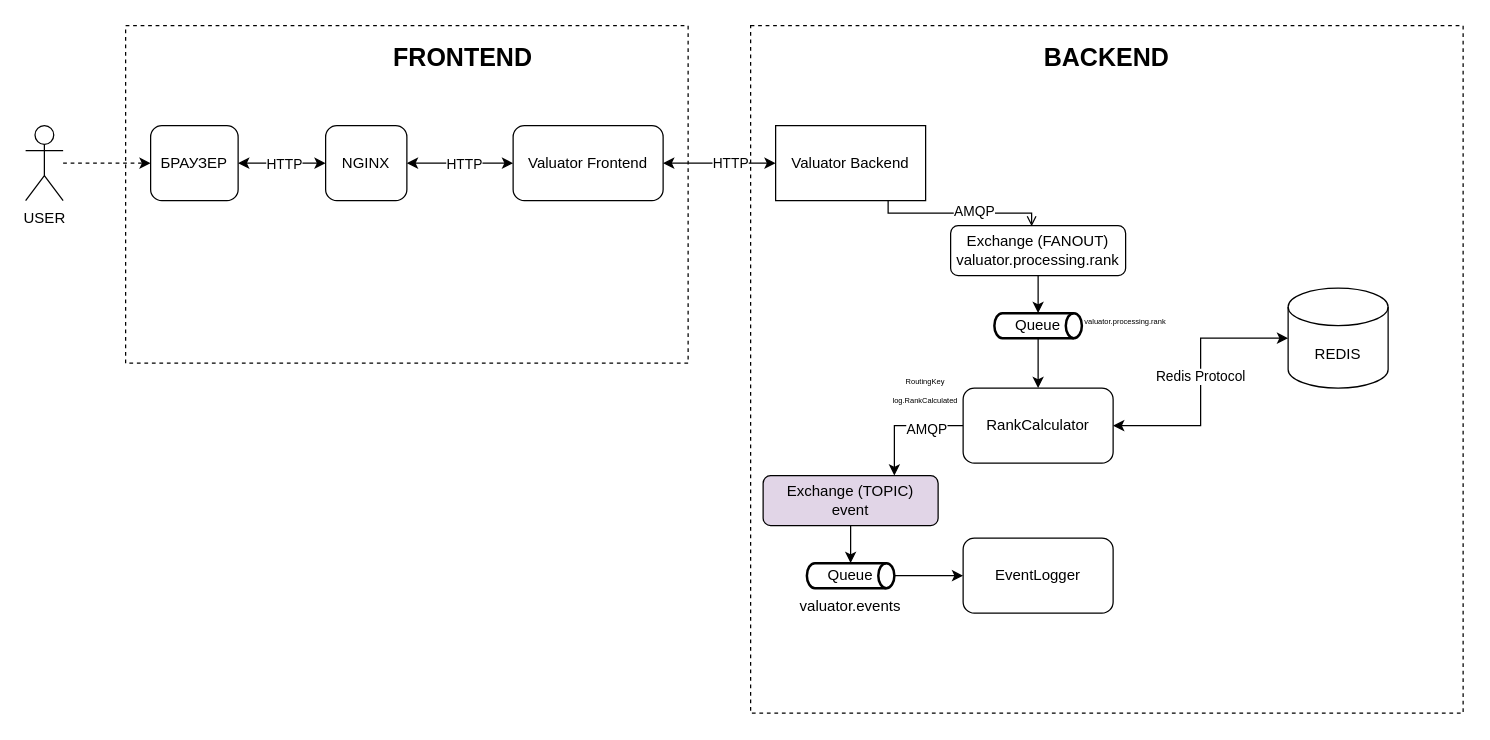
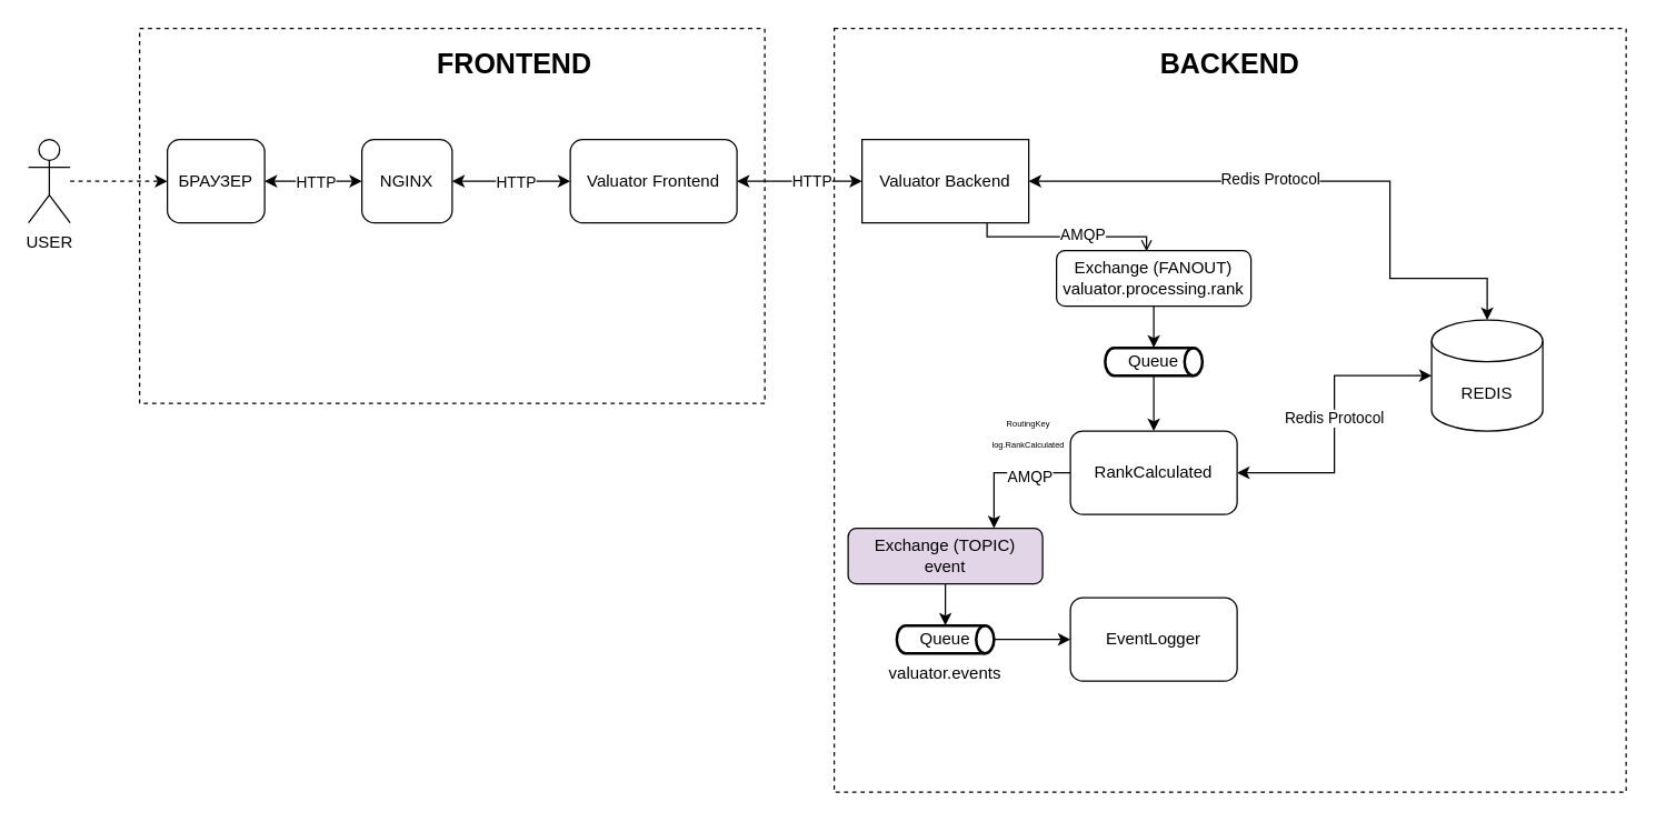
  <mxCell id="0" />
  <mxCell id="1" parent="0" />
  <mxCell id="2" value="" style="rounded=0;whiteSpace=wrap;html=1;dashed=1;" vertex="1" parent="1"><mxGeometry x="600" y="20" width="570" height="550" as="geometry" /></mxCell>
  <mxCell id="3" value="USER" style="shape=umlActor;verticalLabelPosition=bottom;verticalAlign=top;html=1;outlineConnect=0;" vertex="1" parent="1"><mxGeometry x="20" y="100" width="30" height="60" as="geometry" /></mxCell>
  <mxCell id="4" value="" style="rounded=0;whiteSpace=wrap;html=1;dashed=1;" vertex="1" parent="1"><mxGeometry y="20" width="450" height="270" as="geometry" x="100" /></mxCell>
  <mxCell id="5" value="&lt;font style=&quot;font-size: 20px;&quot;&gt;&lt;b&gt;FRONTEND&lt;/b&gt;&lt;/font&gt;" style="text;html=1;align=center;verticalAlign=middle;whiteSpace=wrap;rounded=0;" vertex="1" parent="1"><mxGeometry x="340" y="30" width="60" height="30" as="geometry" /></mxCell>
  <mxCell id="6" value="Valuator Frontend" style="rounded=1;whiteSpace=wrap;html=1;" vertex="1" parent="1"><mxGeometry x="410" y="100" width="120" height="60" as="geometry" /></mxCell>
  <mxCell id="7" value="&lt;b&gt;&lt;font style=&quot;font-size: 20px;&quot;&gt;BACKEND&lt;/font&gt;&lt;/b&gt;" style="text;html=1;align=center;verticalAlign=middle;whiteSpace=wrap;rounded=0;" vertex="1" parent="1"><mxGeometry x="855" y="30" width="60" height="30" as="geometry" /></mxCell>
  <mxCell id="8" value="NGINX" style="rounded=1;whiteSpace=wrap;html=1;" vertex="1" parent="1"><mxGeometry x="260" y="100" width="65" height="60" as="geometry" /></mxCell>
  <mxCell id="9" value="БРАУЗЕР" style="rounded=1;whiteSpace=wrap;html=1;" vertex="1" parent="1"><mxGeometry x="120" y="100" width="70" height="60" as="geometry" /></mxCell>
  <mxCell id="10" value="Valuator Backend" style="whiteSpace=wrap;html=1;rounded=0;" vertex="1" parent="1"><mxGeometry x="620" y="100" width="120" height="60" as="geometry" /></mxCell>
  <mxCell id="11" value="REDIS" style="shape=cylinder3;whiteSpace=wrap;html=1;boundedLbl=1;backgroundOutline=1;size=15;" vertex="1" parent="1"><mxGeometry x="1030" y="230" width="80" height="80" as="geometry" /></mxCell>
+ <mxCell id="12" value="" style="endArrow=classic;startArrow=classic;html=1;rounded=0;entryX=0.5;entryY=0;entryDx=0;entryDy=0;entryPerimeter=0;exitX=1;exitY=0.5;exitDx=0;exitDy=0;edgeStyle=orthogonalEdgeStyle;" edge="1" parent="1" source="10" target="11"><mxGeometry width="50" height="50" relative="1" as="geometry"><mxPoint x="760" y="210" as="sourcePoint" /><mxPoint x="810" y="160" as="targetPoint" /><Array as="points"><mxPoint x="1000" y="130" /><mxPoint x="1000" y="200" /><mxPoint x="1070" y="200" /></Array></mxGeometry></mxCell>
+ <mxCell id="13" value="Redis Protocol" style="edgeLabel;html=1;align=center;verticalAlign=middle;resizable=0;points=[];" vertex="1" connectable="0" parent="12"><mxGeometry x="-0.197" y="2" relative="1" as="geometry"><mxPoint as="offset" /></mxGeometry></mxCell>
  <mxCell id="14" value="Exchange (FANOUT)&lt;br&gt;valuator.processing.rank" style="rounded=1;whiteSpace=wrap;html=1;" vertex="1" parent="1"><mxGeometry x="760" y="180" width="140" height="40" as="geometry" /></mxCell>
  <mxCell id="15" style="edgeStyle=orthogonalEdgeStyle;rounded=0;orthogonalLoop=1;jettySize=auto;html=1;exitX=0.5;exitY=1;exitDx=0;exitDy=0;exitPerimeter=0;entryX=0.5;entryY=0;entryDx=0;entryDy=0;" edge="1" parent="1" source="16" target="26"><mxGeometry relative="1" as="geometry" /></mxCell>
  <mxCell id="16" value="Queue" style="strokeWidth=2;html=1;shape=mxgraph.flowchart.direct_data;whiteSpace=wrap;" vertex="1" parent="1"><mxGeometry x="795" y="250" width="70" height="20" as="geometry" /></mxCell>
  <mxCell id="17" style="edgeStyle=orthogonalEdgeStyle;rounded=0;orthogonalLoop=1;jettySize=auto;html=1;exitX=0.75;exitY=1;exitDx=0;exitDy=0;entryX=0.463;entryY=0.015;entryDx=0;entryDy=0;entryPerimeter=0;endArrow=open;" edge="1" parent="1" source="10" target="14"><mxGeometry relative="1" as="geometry"><Array as="points"><mxPoint x="710" y="170" /><mxPoint x="825" y="170" /></Array></mxGeometry></mxCell>
  <mxCell id="18" value="AMQP" style="edgeLabel;html=1;align=center;verticalAlign=middle;resizable=0;points=[];" vertex="1" connectable="0" parent="17"><mxGeometry x="0.154" y="2" relative="1" as="geometry"><mxPoint as="offset" /></mxGeometry></mxCell>
  <mxCell id="19" style="edgeStyle=orthogonalEdgeStyle;rounded=0;orthogonalLoop=1;jettySize=auto;html=1;exitX=0.5;exitY=1;exitDx=0;exitDy=0;entryX=0.5;entryY=0;entryDx=0;entryDy=0;entryPerimeter=0;" edge="1" parent="1" source="14" target="16"><mxGeometry relative="1" as="geometry" /></mxCell>
  <mxCell id="20" value="Exchange (TOPIC)&lt;br&gt;event" style="rounded=1;whiteSpace=wrap;html=1;fillColor=#e1d5e7;" vertex="1" parent="1"><mxGeometry x="610" y="380" width="140" height="40" as="geometry" /></mxCell>
  <mxCell id="21" style="edgeStyle=orthogonalEdgeStyle;rounded=0;orthogonalLoop=1;jettySize=auto;html=1;exitX=1;exitY=0.5;exitDx=0;exitDy=0;exitPerimeter=0;entryX=0;entryY=0.5;entryDx=0;entryDy=0;" edge="1" parent="1" source="22" target="28"><mxGeometry relative="1" as="geometry" /></mxCell>
  <mxCell id="22" value="Queue" style="strokeWidth=2;html=1;shape=mxgraph.flowchart.direct_data;whiteSpace=wrap;" vertex="1" parent="1"><mxGeometry x="645" y="450" width="70" height="20" as="geometry" /></mxCell>
  <mxCell id="23" style="edgeStyle=orthogonalEdgeStyle;rounded=0;orthogonalLoop=1;jettySize=auto;html=1;exitX=0.5;exitY=1;exitDx=0;exitDy=0;entryX=0.5;entryY=0;entryDx=0;entryDy=0;entryPerimeter=0;" edge="1" parent="1" source="20" target="22"><mxGeometry relative="1" as="geometry" /></mxCell>
  <mxCell id="24" style="edgeStyle=orthogonalEdgeStyle;rounded=0;orthogonalLoop=1;jettySize=auto;html=1;exitX=0;exitY=0.5;exitDx=0;exitDy=0;entryX=0.75;entryY=0;entryDx=0;entryDy=0;" edge="1" parent="1" source="26" target="20"><mxGeometry relative="1" as="geometry" /></mxCell>
  <mxCell id="25" value="AMQP" style="edgeLabel;html=1;align=center;verticalAlign=middle;resizable=0;points=[];" vertex="1" connectable="0" parent="24"><mxGeometry x="-0.365" y="2" relative="1" as="geometry"><mxPoint as="offset" /></mxGeometry></mxCell>
- <mxCell id="26" value="RankCalculator" style="rounded=1;whiteSpace=wrap;html=1;" vertex="1" parent="1"><mxGeometry x="770" y="310" width="120" height="60" as="geometry" /></mxCell>
+ <mxCell id="26" value="RankCalculated" style="rounded=1;whiteSpace=wrap;html=1;" vertex="1" parent="1"><mxGeometry x="770" y="310" width="120" height="60" as="geometry" /></mxCell>
  <mxCell id="27" value="&lt;font style=&quot;font-size: 6px;&quot;&gt;RoutingKey&lt;br&gt;log.RankCalculated&lt;/font&gt;" style="text;html=1;align=center;verticalAlign=middle;whiteSpace=wrap;rounded=0;" vertex="1" parent="1"><mxGeometry x="715" y="300" width="50" height="20" as="geometry" /></mxCell>
  <mxCell id="28" value="EventLogger" style="rounded=1;whiteSpace=wrap;html=1;" vertex="1" parent="1"><mxGeometry x="770" y="430" width="120" height="60" as="geometry" /></mxCell>
  <mxCell id="29" value="valuator.events" style="text;html=1;align=center;verticalAlign=middle;whiteSpace=wrap;rounded=0;" vertex="1" parent="1"><mxGeometry x="650" y="470" width="60" height="30" as="geometry" /></mxCell>
- <mxCell id="30" value="&lt;font style=&quot;font-size: 6px;&quot;&gt;valuator.processing.rank&lt;/font&gt;" style="text;html=1;align=center;verticalAlign=middle;whiteSpace=wrap;rounded=0;" vertex="1" parent="1"><mxGeometry x="870" y="240" width="60" height="30" as="geometry" /></mxCell>
  <mxCell id="31" style="edgeStyle=orthogonalEdgeStyle;rounded=0;orthogonalLoop=1;jettySize=auto;html=1;dashed=1;" edge="1" parent="1" source="3" target="9"><mxGeometry relative="1" as="geometry" /></mxCell>
  <mxCell id="32" value="" style="endArrow=classic;startArrow=classic;html=1;rounded=0;exitX=1;exitY=0.5;exitDx=0;exitDy=0;entryX=0;entryY=0.5;entryDx=0;entryDy=0;" edge="1" parent="1" source="9" target="8"><mxGeometry width="50" height="50" relative="1" as="geometry"><mxPoint x="260" y="170" as="sourcePoint" /><mxPoint x="310" y="120" as="targetPoint" /></mxGeometry></mxCell>
  <mxCell id="33" value="HTTP" style="edgeLabel;html=1;align=center;verticalAlign=middle;resizable=0;points=[];" vertex="1" connectable="0" parent="32"><mxGeometry x="0.031" relative="1" as="geometry"><mxPoint as="offset" /></mxGeometry></mxCell>
  <mxCell id="34" value="" style="endArrow=classic;startArrow=classic;html=1;rounded=0;exitX=1;exitY=0.5;exitDx=0;exitDy=0;entryX=0;entryY=0.5;entryDx=0;entryDy=0;" edge="1" parent="1" source="6" target="10"><mxGeometry width="50" height="50" relative="1" as="geometry"><mxPoint x="600" y="170" as="sourcePoint" /><mxPoint x="650" y="120" as="targetPoint" /></mxGeometry></mxCell>
  <mxCell id="35" value="HTTP" style="edgeLabel;html=1;align=center;verticalAlign=middle;resizable=0;points=[];" vertex="1" connectable="0" parent="34"><mxGeometry x="0.172" y="1" relative="1" as="geometry"><mxPoint as="offset" /></mxGeometry></mxCell>
  <mxCell id="36" value="" style="endArrow=classic;startArrow=classic;html=1;rounded=0;exitX=1;exitY=0.5;exitDx=0;exitDy=0;entryX=0;entryY=0.5;entryDx=0;entryDy=0;" edge="1" parent="1" source="8" target="6"><mxGeometry width="50" height="50" relative="1" as="geometry"><mxPoint x="440" y="160" as="sourcePoint" /><mxPoint x="490" y="110" as="targetPoint" /></mxGeometry></mxCell>
  <mxCell id="37" value="HTTP" style="edgeLabel;html=1;align=center;verticalAlign=middle;resizable=0;points=[];" vertex="1" connectable="0" parent="36"><mxGeometry x="0.069" relative="1" as="geometry"><mxPoint as="offset" /></mxGeometry></mxCell>
  <mxCell id="38" value="" style="endArrow=classic;startArrow=classic;html=1;rounded=0;exitX=1;exitY=0.5;exitDx=0;exitDy=0;entryX=0;entryY=0.5;entryDx=0;entryDy=0;entryPerimeter=0;edgeStyle=orthogonalEdgeStyle;" edge="1" parent="1" source="26" target="11"><mxGeometry width="50" height="50" relative="1" as="geometry"><mxPoint x="900" y="330" as="sourcePoint" /><mxPoint x="950" y="280" as="targetPoint" /></mxGeometry></mxCell>
  <mxCell id="39" value="Redis Protocol" style="edgeLabel;html=1;align=center;verticalAlign=middle;resizable=0;points=[];" vertex="1" connectable="0" parent="38"><mxGeometry x="0.045" y="1" relative="1" as="geometry"><mxPoint as="offset" /></mxGeometry></mxCell>
